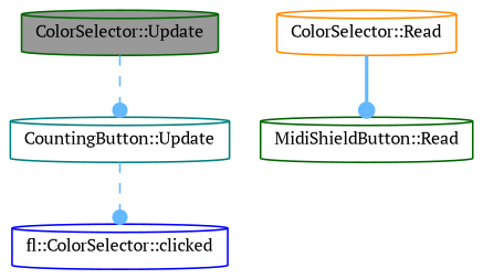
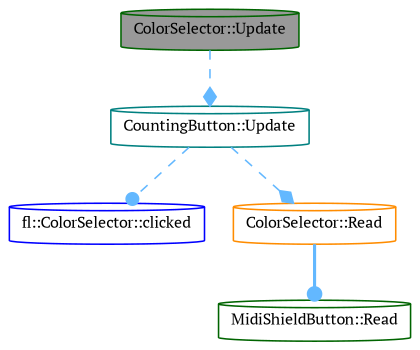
  digraph {
    fontname="PT Serif"
    rankdir=TB
    node [color=darkgreen fillcolor=white fontname="PT Serif" fontsize=10 shape=cylinder style=filled]
    edge [arrowhead=diamond color=steelblue1 fontname="PT Serif" fontsize=10 labelfontname=Helvetica labelfontsize=10 style=dashed]
    n1 [fillcolor=grey60 fontcolor=black height=0.2 label="ColorSelector::Update" width=0.4]
    n2 [color=teal height=0.2 label="CountingButton::Update" width=0.4]
    n3 [color=blue height=0.2 label="fl::ColorSelector::clicked" width=0.4]
    n4 [color=darkorange height=0.2 label="ColorSelector::Read" width=0.4]
    n5 [height=0.2 label="MidiShieldButton::Read" width=0.4]
-   n1 -> n2 [arrowhead=dot]
+   n1 -> n2
    n2 -> n3 [arrowhead=dot]
+   n2 -> n4
    n4 -> n5 [arrowhead=dot style=bold]
  }
